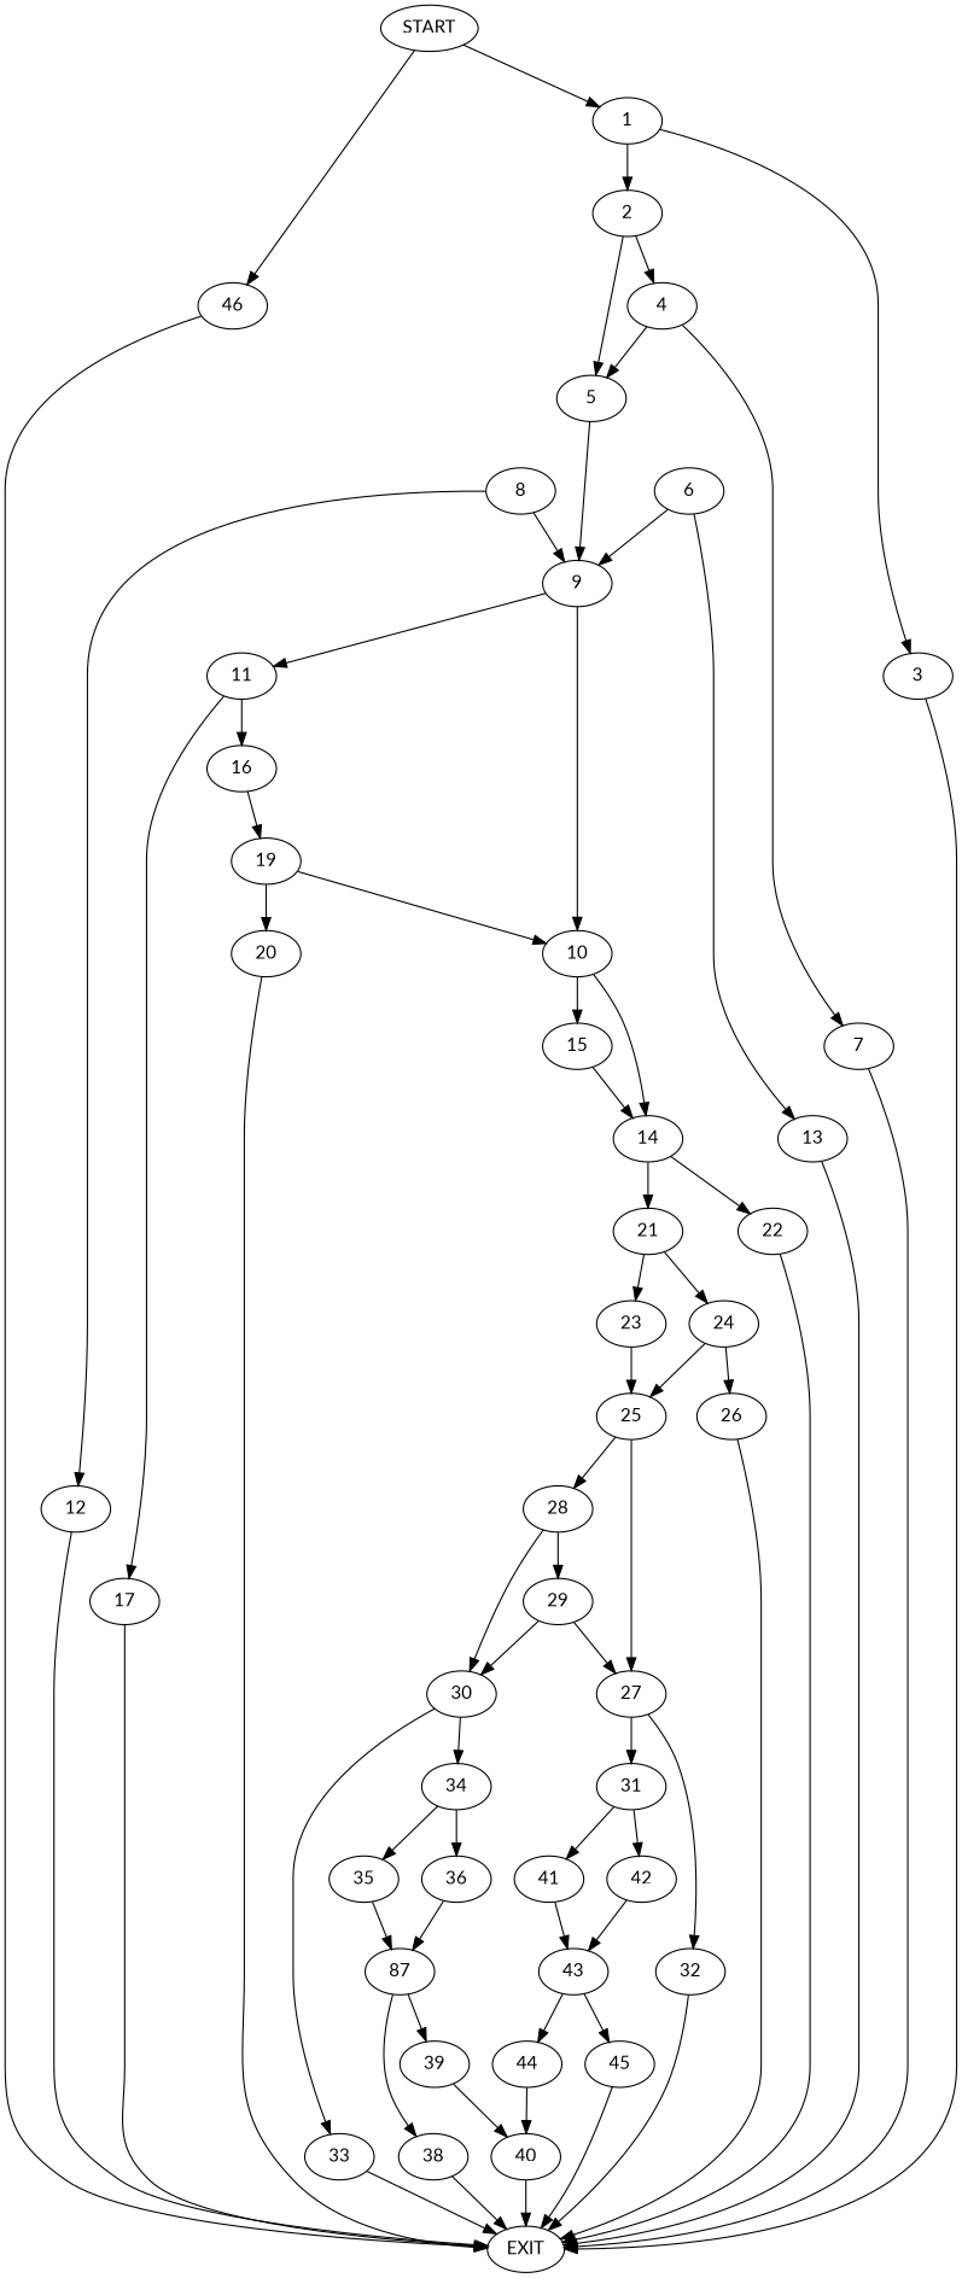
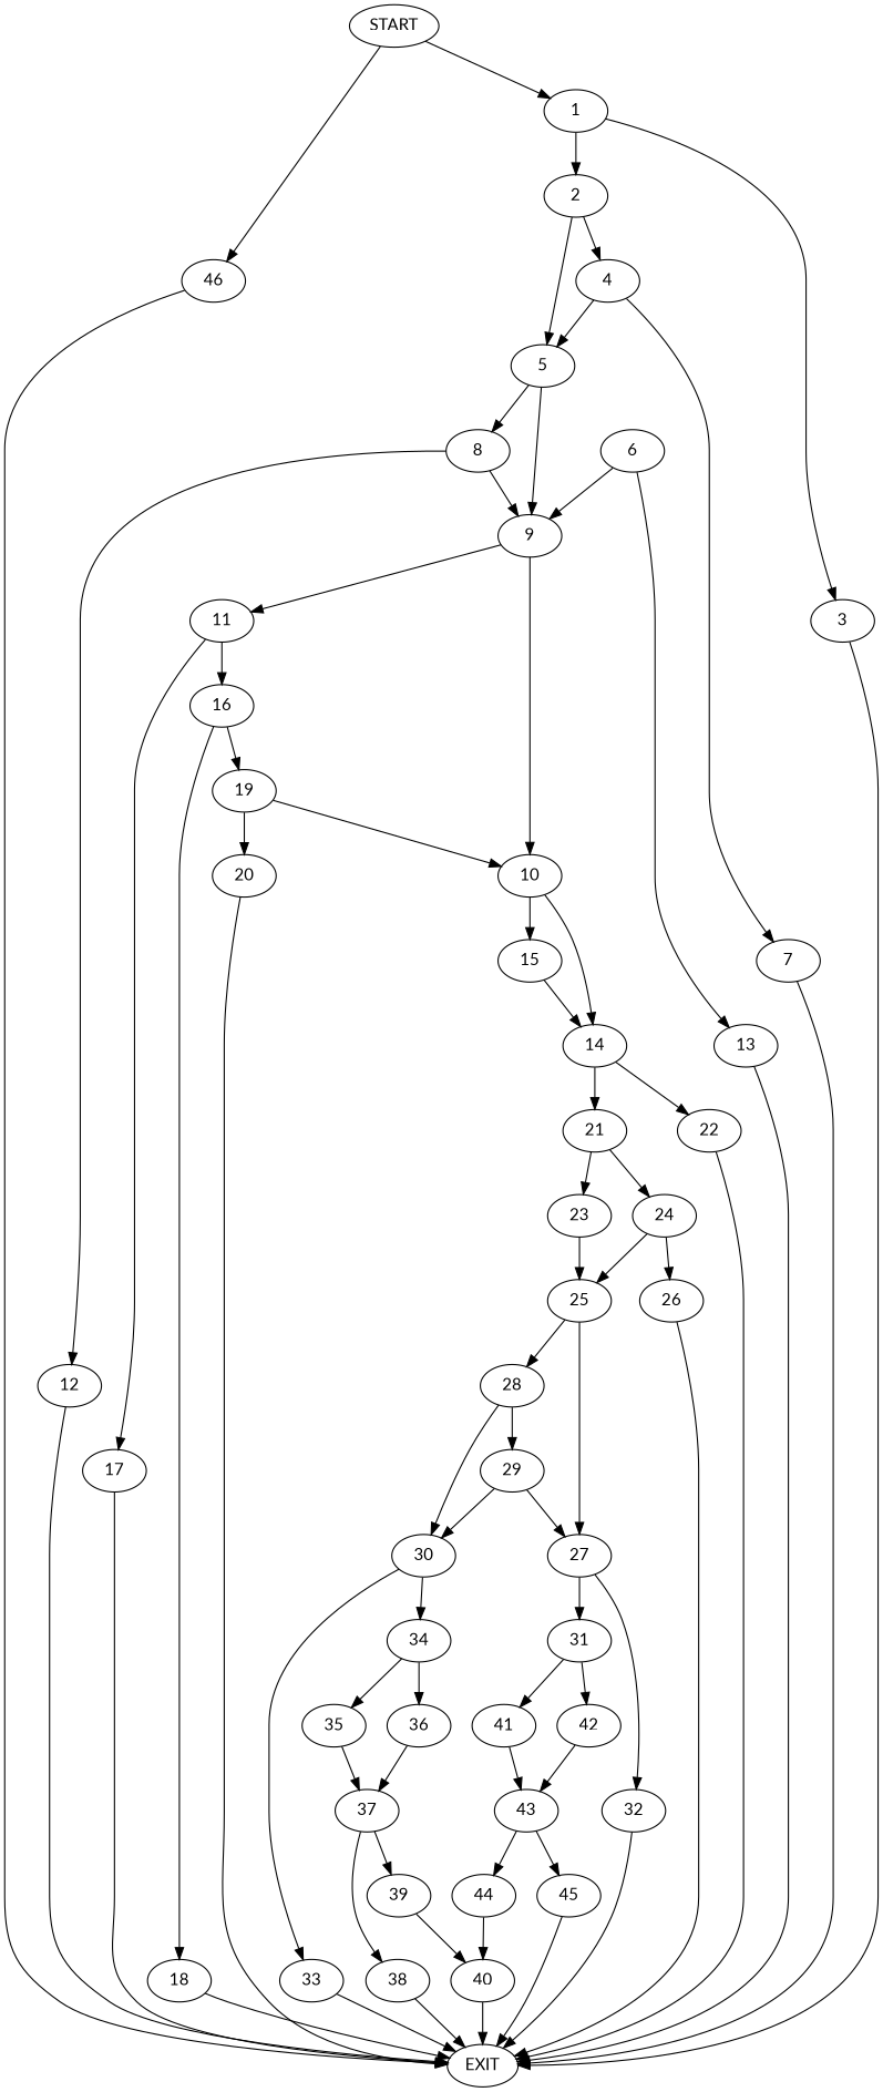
  digraph {
    fontname=Lato
    node [fontname=Lato]
    edge [fontname=Lato]
    n1 [label=START]
    1
    46
    2
    3
    n6 [label=EXIT]
    4
    5
    7
    8
    9
    6
    13
    12
    10
    11
    14
    15
    16
    17
    21
    22
+   18
    19
    23
    24
    20
    25
    26
    27
    28
    31
    32
    29
    30
    41
    42
    33
    34
    35
    36
    43
-   37 [label=87]
+   37
    38
    39
    40
    44
    45
    n1 -> 1
    n1 -> 46
    1 -> 2
    1 -> 3
    46 -> n6
    2 -> 4
    2 -> 5
    3 -> n6
    4 -> 5
    4 -> 7
+   5 -> 8
    5 -> 9
    7 -> n6
    8 -> 9
    8 -> 12
    9 -> 10
    9 -> 11
    6 -> 9
    6 -> 13
    13 -> n6
    12 -> n6
    10 -> 14
    10 -> 15
    11 -> 16
    11 -> 17
    14 -> 21
    14 -> 22
    15 -> 14
+   16 -> 18
    16 -> 19
    17 -> n6
    21 -> 23
    21 -> 24
    22 -> n6
+   18 -> n6
    19 -> 10
    19 -> 20
    23 -> 25
    24 -> 25
    24 -> 26
    20 -> n6
    25 -> 27
    25 -> 28
    26 -> n6
    27 -> 31
    27 -> 32
    28 -> 29
    28 -> 30
    31 -> 41
    31 -> 42
    32 -> n6
    29 -> 27
    29 -> 30
    30 -> 33
    30 -> 34
    41 -> 43
    42 -> 43
    33 -> n6
    34 -> 35
    34 -> 36
    35 -> 37
    36 -> 37
    43 -> 44
    43 -> 45
    37 -> 38
    37 -> 39
    38 -> n6
    39 -> 40
    40 -> n6
    44 -> 40
    45 -> n6
  }
